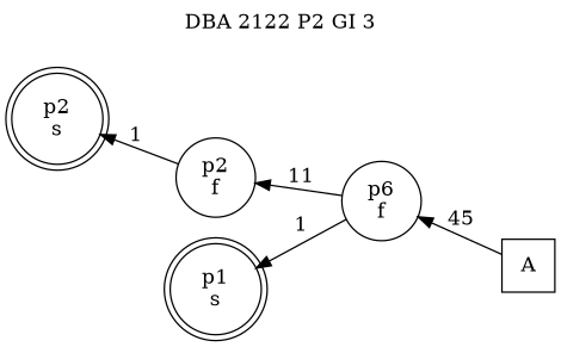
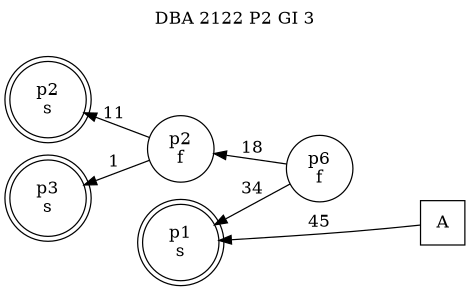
  digraph {
    label=" DBA 2122 P2 GI 3 "
    labelloc=tl
    rankdir=RL
    node [shape=doublecircle]
    n1 [label=A shape=square]
    n2 [label="p6\nf" shape=circle]
    n3 [label="p1\ns"]
    n4 [label="p2\nf" shape=circle]
    n5 [label="p2\ns"]
-   n1 -> n2 [label=45]
-   n2 -> n3 [label=1]
-   n2 -> n4 [label=11]
-   n4 -> n5 [label=1]
+   n6 [label="p3\ns"]
+   n1 -> n3 [label=45]
+   n2 -> n3 [label=34]
+   n2 -> n4 [label=18]
+   n4 -> n5 [label=11]
+   n4 -> n6 [label=1]
  }
